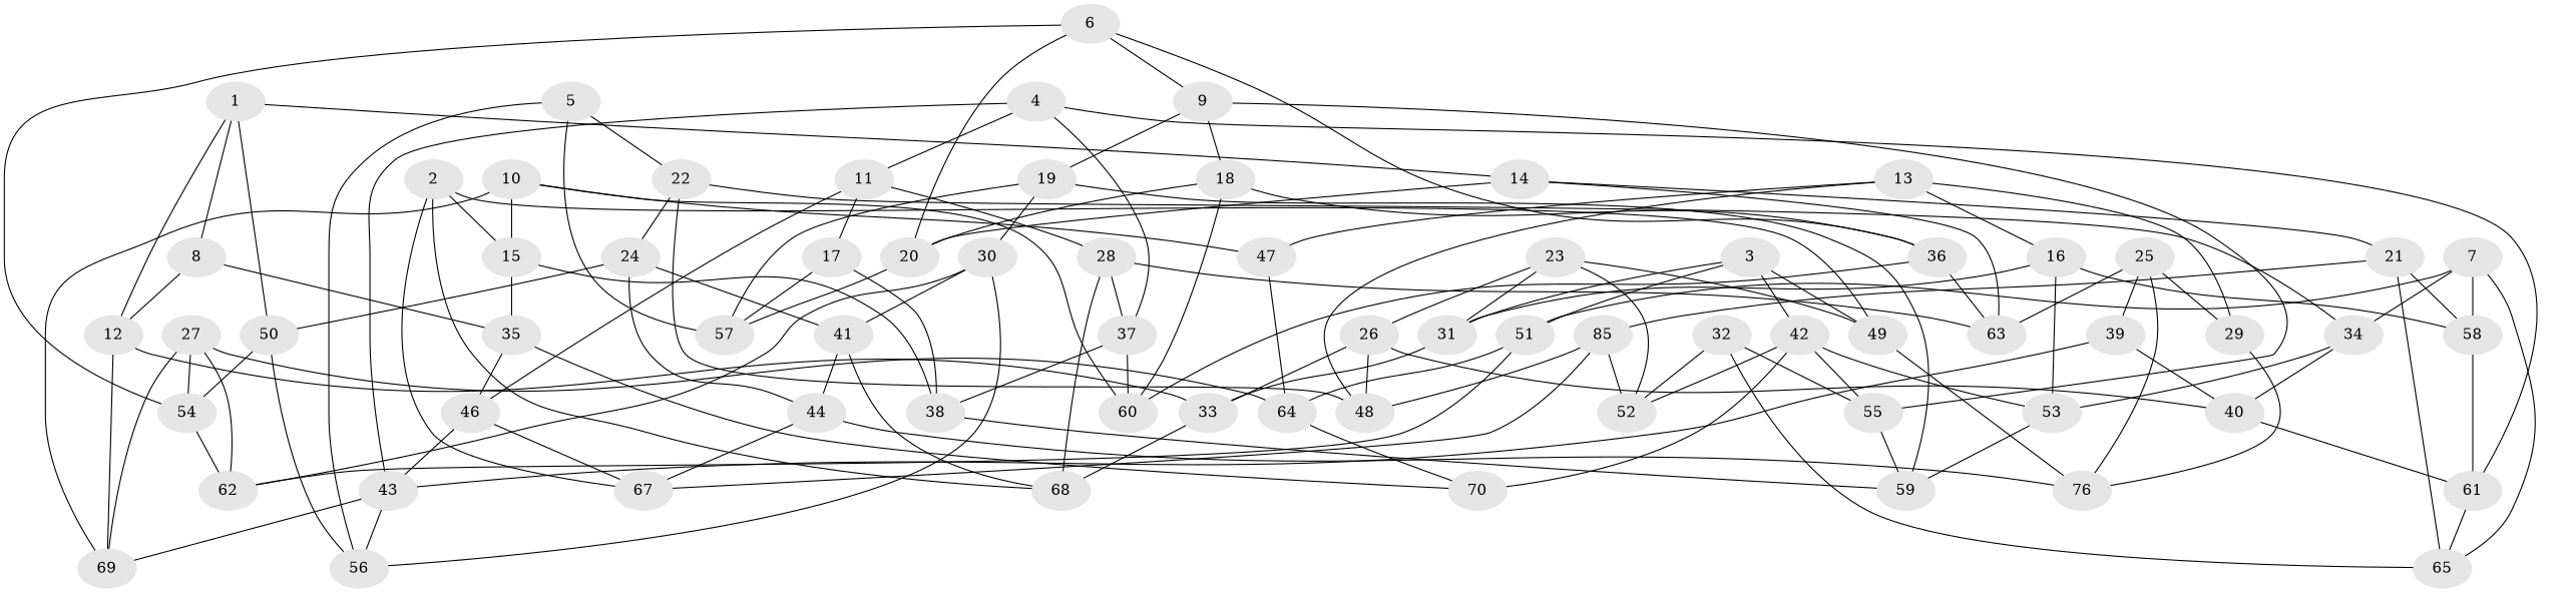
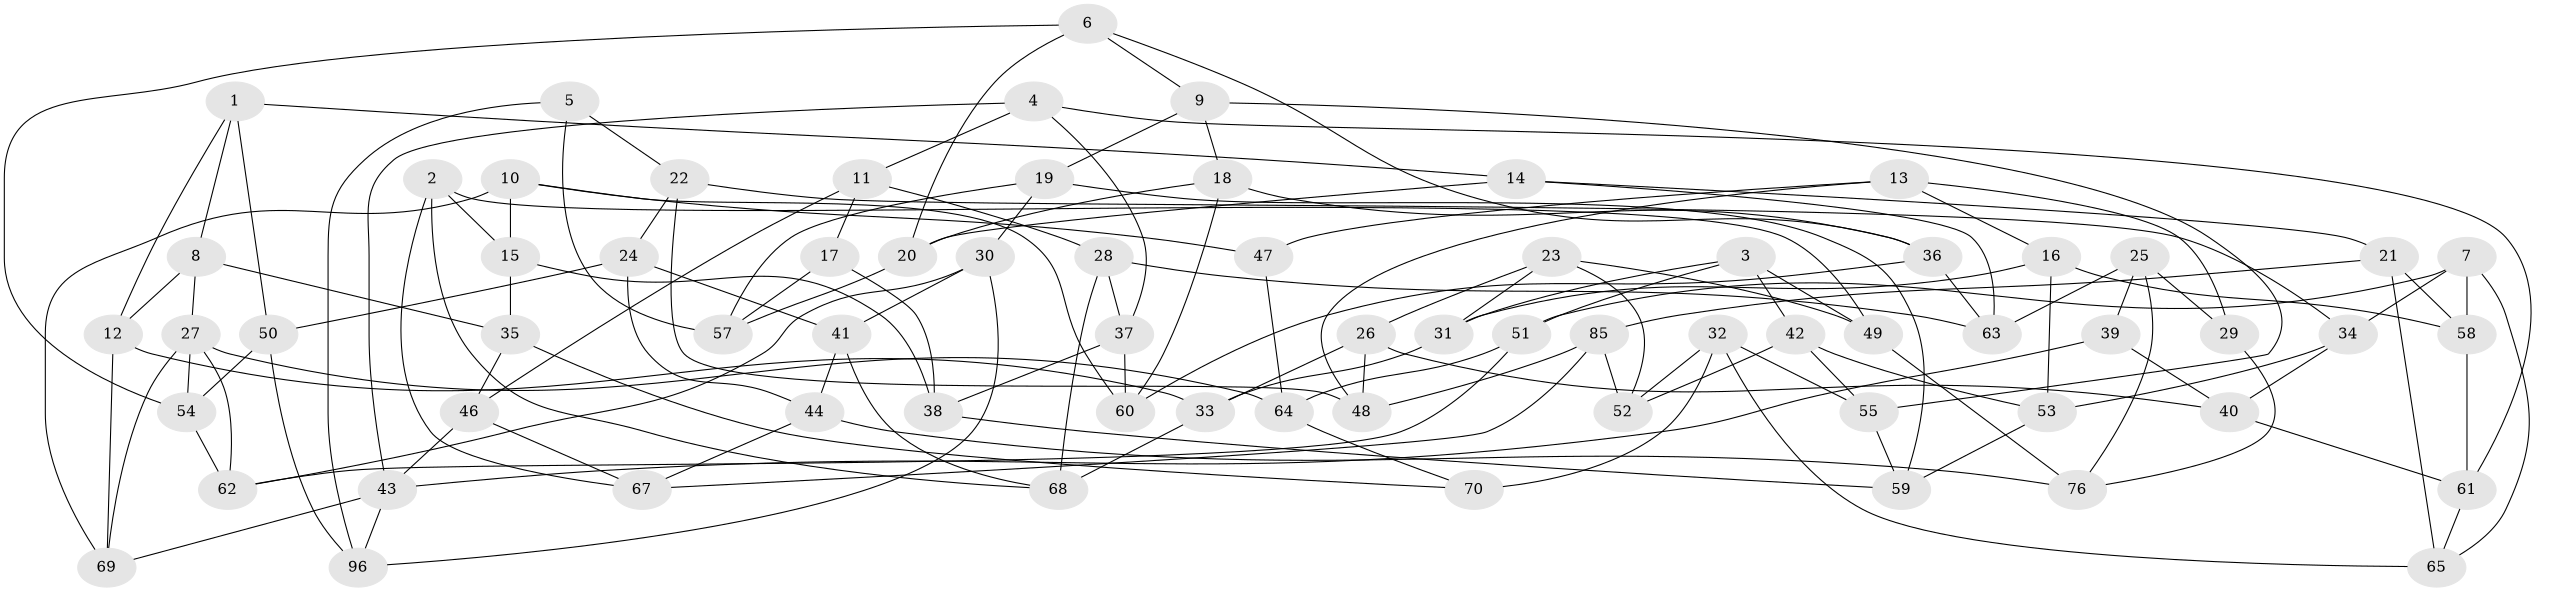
  graph {
    node [color=gray90 style=filled]
    1
    8
    12
    14
    50
    27
    35
    69
    33
    20
    21
    63
-   56
+   56 [label=96]
    54
    2
    15
    49
    67
    68
    38
    n21 [label=76]
    3
    31
    42
    51
    55
    53
    52
    62
    64
    4
    11
    37
    43
    61
    17
    28
    46
    60
    65
    5
    22
    57
    34
    48
    24
    29
    6
    9
    36
    18
    19
    7
    58
    40
    70
    30
    59
    10
    47
    13
    16
    n63 [label=85]
    39
    41
    44
    23
    26
    25
    32
    1 -- 8
    1 -- 12
    1 -- 14
    1 -- 50
    8 -- 12
+   8 -- 27
    8 -- 35
    12 -- 69
    12 -- 33
    14 -- 20
    14 -- 21
    14 -- 63
    50 -- 56
    50 -- 54
    27 -- 69
    27 -- 54
    27 -- 62
    27 -- 64
    35 -- 46
    35 -- 70
    33 -- 68
    20 -- 57
    21 -- 65
    21 -- 58
    21 -- n63
    54 -- 62
    2 -- 15
    2 -- 49
    2 -- 67
    2 -- 68
    15 -- 35
    15 -- 38
    49 -- n21
    38 -- 59
    3 -- 49
    3 -- 31
    3 -- 42
    3 -- 51
    31 -- 33
    42 -- 55
    42 -- 53
    42 -- 52
    51 -- 62
    51 -- 64
    55 -- 59
    53 -- 59
    64 -- 70
    4 -- 11
    4 -- 37
    4 -- 43
    4 -- 61
    11 -- 17
    11 -- 28
    11 -- 46
    37 -- 38
    37 -- 60
    43 -- 69
    43 -- 56
    61 -- 65
    17 -- 38
    17 -- 57
    28 -- 63
    28 -- 68
    28 -- 37
    46 -- 67
    46 -- 43
    5 -- 56
    5 -- 22
    5 -- 57
    22 -- 34
    22 -- 48
    22 -- 24
    34 -- 53
    34 -- 40
    24 -- 50
    24 -- 41
    24 -- 44
    29 -- n21
    6 -- 20
    6 -- 54
    6 -- 9
    6 -- 36
    9 -- 55
    9 -- 18
    9 -- 19
    36 -- 63
    36 -- 60
    18 -- 20
    18 -- 60
    18 -- 36
    19 -- 57
    19 -- 30
    19 -- 59
    7 -- 51
    7 -- 65
    7 -- 34
    7 -- 58
    58 -- 61
    40 -- 61
    30 -- 56
    30 -- 62
    30 -- 41
    10 -- 69
    10 -- 15
    10 -- 60
    10 -- 47
    47 -- 64
    13 -- 48
    13 -- 29
    13 -- 47
    13 -- 16
    16 -- 31
    16 -- 53
    16 -- 58
    n63 -- 67
    n63 -- 52
    n63 -- 48
    39 -- 43
    39 -- 40
    41 -- 68
    41 -- 44
    44 -- 67
    44 -- n21
    23 -- 49
    23 -- 31
    23 -- 52
    23 -- 26
    26 -- 33
    26 -- 48
    26 -- 40
    25 -- 63
    25 -- n21
    25 -- 29
    25 -- 39
    32 -- 55
    32 -- 52
    32 -- 65
-   42 -- 70
+   32 -- 70
  }
